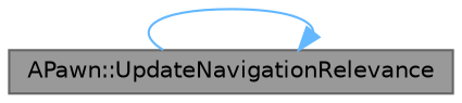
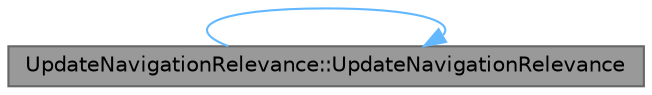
  digraph {
    rankdir=LR
-   n1 [color=gray40 fillcolor=grey60 fontcolor=black fontname=Helvetica fontsize=10 height=0.2 label="APawn::UpdateNavigationRelevance" shape=box style=filled width=0.4]
+   n1 [color=gray40 fillcolor=grey60 fontcolor=black fontname=Helvetica fontsize=10 height=0.2 label="UpdateNavigationRelevance::UpdateNavigationRelevance" shape=box style=filled width=0.4]
    n1 -> n1 [color=steelblue1 fontname=Helvetica fontsize=10 labelfontname=Helvetica labelfontsize=10 style=solid]
  }
